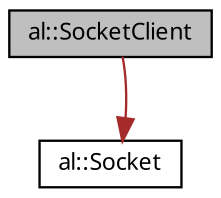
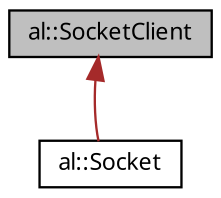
  digraph {
    node [color=black fontname="FreeSans.ttf" fontsize=10 shape=record]
    n1 [fillcolor=grey75 fontcolor=black height=0.2 label="al::SocketClient" style=filled width=0.4]
    n2 [height=0.2 label="al::Socket" width=0.4]
-   n2 -> n1 [color=brown dir=back fontname="FreeSans.ttf" fontsize=10 labelfontname="FreeSans.ttf" labelfontsize=10 style=solid]
+   n1 -> n2 [color=brown dir=back fontname="FreeSans.ttf" fontsize=10 labelfontname="FreeSans.ttf" labelfontsize=10 style=solid]
  }
